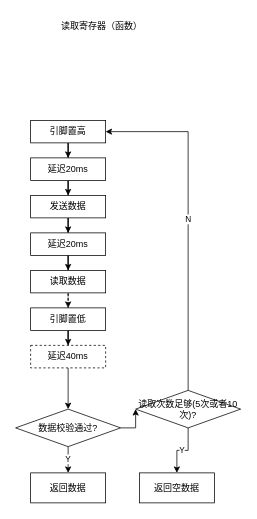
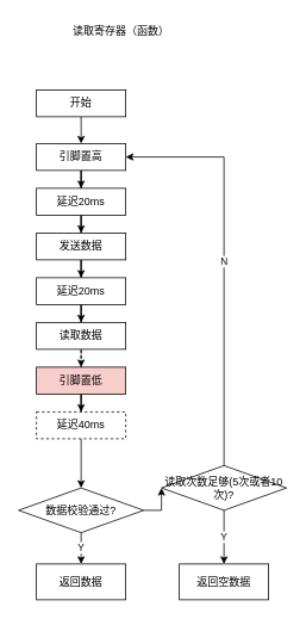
  <mxCell id="0" />
  <mxCell id="1" parent="0" />
  <mxCell id="2" value="" style="edgeStyle=orthogonalEdgeStyle;rounded=0;orthogonalLoop=1;jettySize=auto;html=1;" edge="1" parent="1" source="3" target="5"><mxGeometry relative="1" as="geometry" /></mxCell>
  <mxCell id="3" value="引脚置高" style="rounded=0;whiteSpace=wrap;html=1;" vertex="1" parent="1"><mxGeometry x="40" y="160" width="100" height="30" as="geometry" /></mxCell>
  <mxCell id="4" value="" style="edgeStyle=orthogonalEdgeStyle;rounded=0;orthogonalLoop=1;jettySize=auto;html=1;" edge="1" parent="1" source="5" target="7"><mxGeometry relative="1" as="geometry" /></mxCell>
  <mxCell id="5" value="延迟20ms" style="rounded=0;whiteSpace=wrap;html=1;" vertex="1" parent="1"><mxGeometry x="40" y="210" width="100" height="30" as="geometry" /></mxCell>
  <mxCell id="6" value="" style="edgeStyle=orthogonalEdgeStyle;rounded=0;orthogonalLoop=1;jettySize=auto;html=1;" edge="1" parent="1" source="7" target="9"><mxGeometry relative="1" as="geometry" /></mxCell>
  <mxCell id="7" value="发送数据" style="rounded=0;whiteSpace=wrap;html=1;" vertex="1" parent="1"><mxGeometry x="40" y="260" width="100" height="30" as="geometry" /></mxCell>
  <mxCell id="8" value="" style="edgeStyle=orthogonalEdgeStyle;rounded=0;orthogonalLoop=1;jettySize=auto;html=1;" edge="1" parent="1" source="9" target="11"><mxGeometry relative="1" as="geometry" /></mxCell>
  <mxCell id="9" value="延迟20ms" style="rounded=0;whiteSpace=wrap;html=1;" vertex="1" parent="1"><mxGeometry x="40" y="310" width="100" height="30" as="geometry" /></mxCell>
  <mxCell id="10" value="" style="edgeStyle=orthogonalEdgeStyle;rounded=0;orthogonalLoop=1;jettySize=auto;html=1;dashed=1;" edge="1" parent="1" source="11" target="13"><mxGeometry relative="1" as="geometry" /></mxCell>
  <mxCell id="11" value="读取数据" style="rounded=0;whiteSpace=wrap;html=1;" vertex="1" parent="1"><mxGeometry x="40" y="360" width="100" height="30" as="geometry" /></mxCell>
  <mxCell id="12" value="" style="edgeStyle=orthogonalEdgeStyle;rounded=0;orthogonalLoop=1;jettySize=auto;html=1;" edge="1" parent="1" source="13" target="15"><mxGeometry relative="1" as="geometry" /></mxCell>
- <mxCell id="13" value="引脚置低" style="rounded=0;whiteSpace=wrap;html=1;" vertex="1" parent="1"><mxGeometry x="40" y="410" width="100" height="30" as="geometry" /></mxCell>
+ <mxCell id="13" value="引脚置低" style="rounded=0;whiteSpace=wrap;html=1;fillColor=#f8cecc;" vertex="1" parent="1"><mxGeometry x="40" y="410" width="100" height="30" as="geometry" /></mxCell>
  <mxCell id="14" value="" style="edgeStyle=orthogonalEdgeStyle;rounded=0;orthogonalLoop=1;jettySize=auto;html=1;" edge="1" parent="1" source="15" target="18"><mxGeometry relative="1" as="geometry" /></mxCell>
  <mxCell id="15" value="延迟40ms" style="rounded=0;whiteSpace=wrap;html=1;dashed=1;" vertex="1" parent="1"><mxGeometry x="40" y="460" width="100" height="30" as="geometry" /></mxCell>
  <mxCell id="16" value="Y" style="edgeStyle=orthogonalEdgeStyle;rounded=0;orthogonalLoop=1;jettySize=auto;html=1;" edge="1" parent="1" source="18" target="19"><mxGeometry relative="1" as="geometry" /></mxCell>
  <mxCell id="17" value="" style="edgeStyle=orthogonalEdgeStyle;rounded=0;orthogonalLoop=1;jettySize=auto;html=1;" edge="1" parent="1" source="18" target="22"><mxGeometry relative="1" as="geometry" /></mxCell>
  <mxCell id="18" value="数据校验通过?" style="rhombus;whiteSpace=wrap;html=1;rounded=0;" vertex="1" parent="1"><mxGeometry x="20" y="545" width="140" height="50" as="geometry" /></mxCell>
  <mxCell id="19" value="返回数据" style="whiteSpace=wrap;html=1;rounded=0;" vertex="1" parent="1"><mxGeometry x="40" y="630" width="100" height="40" as="geometry" /></mxCell>
  <mxCell id="20" value="N" style="edgeStyle=orthogonalEdgeStyle;rounded=0;orthogonalLoop=1;jettySize=auto;html=1;exitX=0.5;exitY=0;exitDx=0;exitDy=0;entryX=1;entryY=0.5;entryDx=0;entryDy=0;" edge="1" parent="1" source="22" target="3"><mxGeometry relative="1" as="geometry"><Array as="points"><mxPoint x="250" y="175" /></Array></mxGeometry></mxCell>
  <mxCell id="21" value="Y" style="edgeStyle=orthogonalEdgeStyle;rounded=0;orthogonalLoop=1;jettySize=auto;html=1;" edge="1" parent="1" source="22" target="23"><mxGeometry relative="1" as="geometry" /></mxCell>
  <mxCell id="22" value="读取次数足够(5次或者10次)?" style="rhombus;whiteSpace=wrap;html=1;rounded=0;" vertex="1" parent="1"><mxGeometry x="180" y="520" width="140" height="50" as="geometry" /></mxCell>
- <mxCell id="23" value="返回空数据" style="whiteSpace=wrap;html=1;rounded=0;" vertex="1" parent="1"><mxGeometry x="185" y="630" width="100" height="40" as="geometry" /></mxCell>
+ <mxCell id="23" value="返回空数据" style="whiteSpace=wrap;html=1;rounded=0;" vertex="1" parent="1"><mxGeometry x="200" y="630" width="100" height="40" as="geometry" /></mxCell>
  <mxCell id="24" value="读取寄存器（函数）" style="text;html=1;strokeColor=none;fillColor=none;align=center;verticalAlign=middle;whiteSpace=wrap;rounded=0;" vertex="1" parent="1"><mxGeometry x="70" y="20" width="130" height="30" as="geometry" /></mxCell>
+ <mxCell id="25" style="edgeStyle=orthogonalEdgeStyle;rounded=0;orthogonalLoop=1;jettySize=auto;html=1;exitX=0.5;exitY=1;exitDx=0;exitDy=0;entryX=0.5;entryY=0;entryDx=0;entryDy=0;" edge="1" parent="1" source="26" target="3"><mxGeometry relative="1" as="geometry" /></mxCell>
+ <mxCell id="26" value="开始" style="rounded=0;whiteSpace=wrap;html=1;" vertex="1" parent="1"><mxGeometry x="40" y="100" width="100" height="30" as="geometry" /></mxCell>
